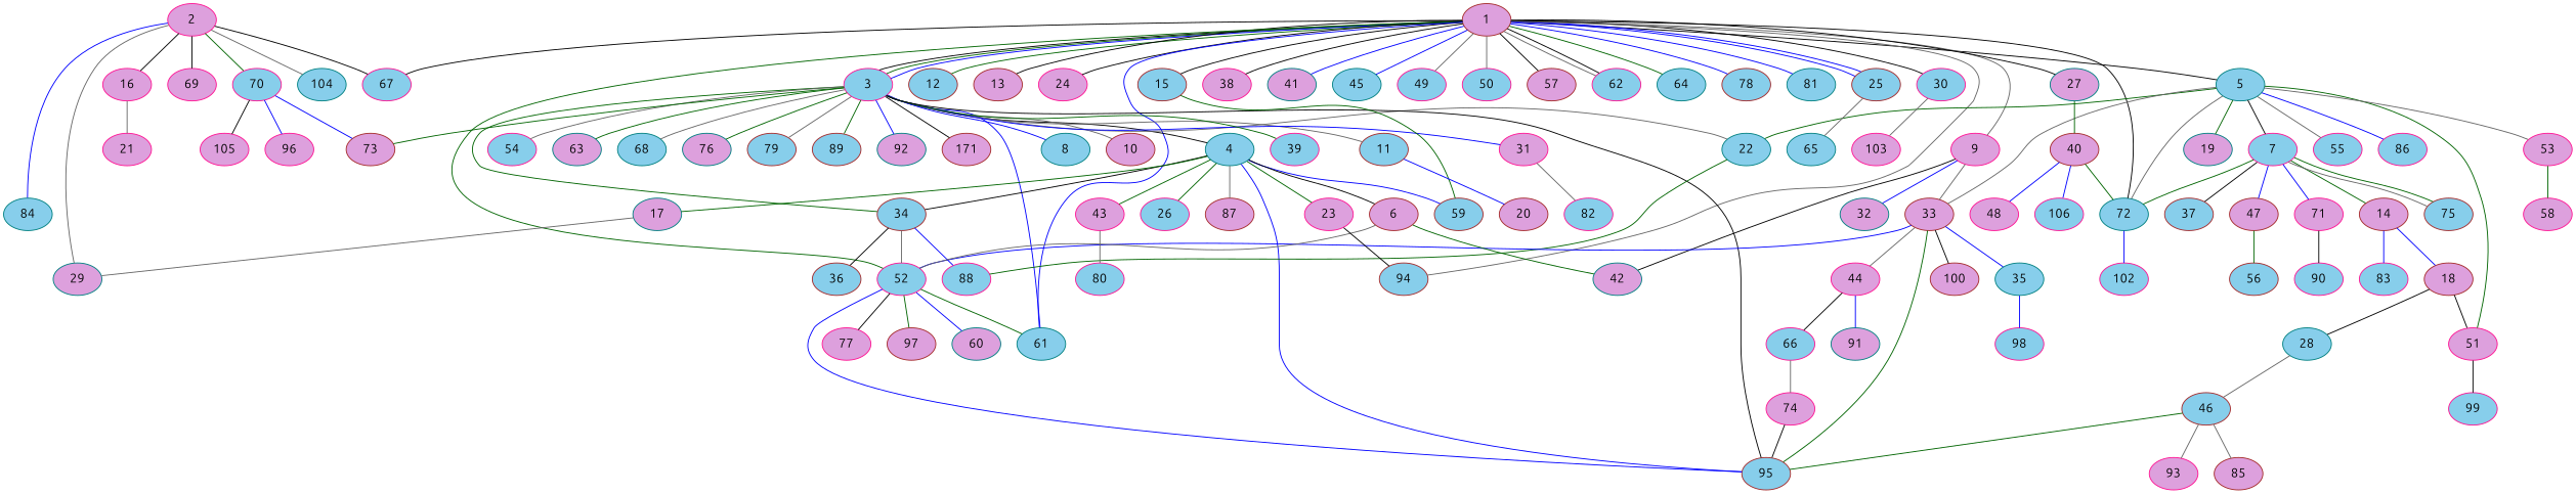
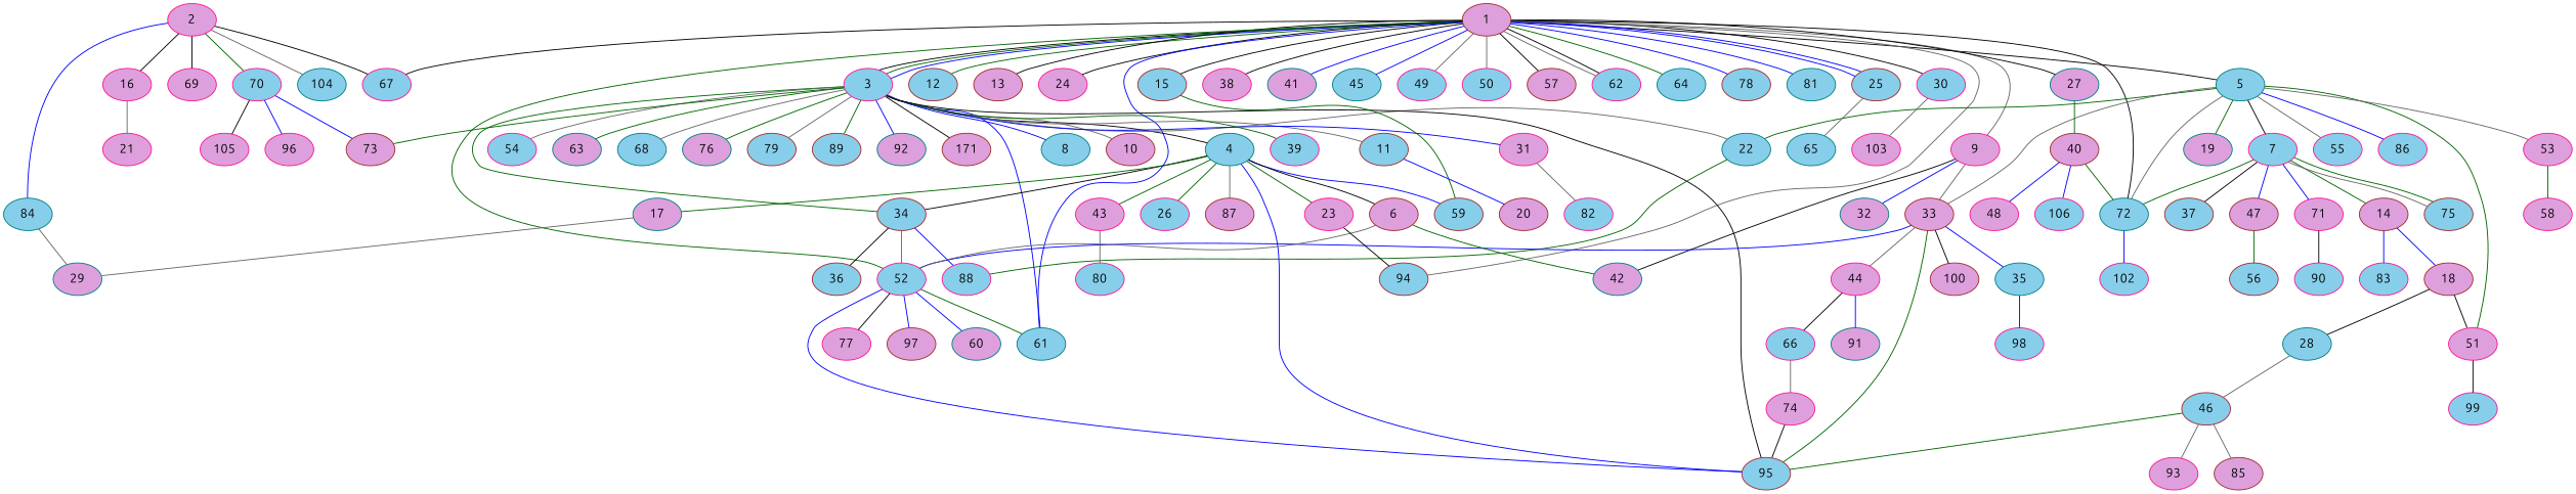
  graph {
    fontname=Ubuntu
    node [color=deeppink fillcolor=skyblue fontname=Ubuntu style=filled]
    edge [color=blue fontname=Ubuntu]
    1 [color=brown fillcolor=plum]
    3
    5 [color=teal]
    9 [fillcolor=plum]
    12 [color=brown]
    13 [color=brown fillcolor=plum]
    15 [color=brown]
    24 [fillcolor=plum]
    25 [color=brown]
    27 [color=teal fillcolor=plum]
    30
    38 [fillcolor=plum]
    41 [color=teal fillcolor=plum]
    45 [color=teal]
    49
    50
    52
    57 [color=brown fillcolor=plum]
    61 [color=teal]
    62
    64 [color=teal]
    67
    72 [color=teal]
    78 [color=brown]
    81 [color=teal]
    94 [color=brown]
    2 [fillcolor=plum]
    16 [fillcolor=plum]
    29 [color=teal fillcolor=plum]
    69 [fillcolor=plum]
    70
    84 [color=teal]
    104 [color=teal]
    4 [color=teal]
    8 [color=teal]
    10 [color=brown fillcolor=plum]
    11 [color=brown]
    22 [color=teal]
    31 [fillcolor=plum]
    34 [color=brown]
    39
    54
    63 [color=teal fillcolor=plum]
    68 [color=teal]
    73 [color=brown fillcolor=plum]
    76 [color=teal fillcolor=plum]
    79 [color=brown]
    89 [color=brown]
    92 [color=teal fillcolor=plum]
    95 [color=brown]
    n51 [color=brown fillcolor=plum label=171]
    7
    19 [color=teal fillcolor=plum]
    33 [color=brown fillcolor=plum]
    51 [fillcolor=plum]
    53 [fillcolor=plum]
    55
    86
    42 [color=teal fillcolor=plum]
    32 [color=teal fillcolor=plum]
    59 [color=brown]
    65 [color=teal]
    40 [color=brown fillcolor=plum]
    103 [fillcolor=plum]
    60 [color=teal fillcolor=plum]
    77 [fillcolor=plum]
    97 [color=brown fillcolor=plum]
    102
    21 [fillcolor=plum]
    96 [fillcolor=plum]
    105 [fillcolor=plum]
    6 [color=brown fillcolor=plum]
    17 [color=teal fillcolor=plum]
    23 [fillcolor=plum]
    26
    43 [fillcolor=plum]
    87 [color=brown fillcolor=plum]
    20 [color=brown fillcolor=plum]
    88
    82
    36 [color=brown]
    80
    14 [color=brown fillcolor=plum]
    37 [color=brown]
    47 [color=brown fillcolor=plum]
    71 [fillcolor=plum]
    75 [color=brown]
    35 [color=teal]
    44 [fillcolor=plum]
    100 [color=brown fillcolor=plum]
    99
    58 [fillcolor=plum]
    18 [color=brown fillcolor=plum]
    83
    56 [color=brown]
    90
    28 [color=teal]
    46 [color=brown]
    48 [fillcolor=plum]
    106
    85 [color=brown fillcolor=plum]
    93 [fillcolor=plum]
    98
    66
    91 [color=teal fillcolor=plum]
    74 [fillcolor=plum]
    1 -- 3 [color=black]
    1 -- 3 [color=darkgreen]
    1 -- 3
    1 -- 5 [color=black]
    1 -- 9 [color=gray40]
    1 -- 12 [color=darkgreen]
    1 -- 13 [color=black]
    1 -- 15 [color=black]
    1 -- 24 [color=black]
    1 -- 25
    1 -- 25
    1 -- 27 [color=black]
    1 -- 30 [color=black]
    1 -- 38 [color=black]
    1 -- 41
    1 -- 45
    1 -- 49 [color=gray40]
    1 -- 50 [color=gray40]
    1 -- 52 [color=darkgreen]
    1 -- 57 [color=black]
    1 -- 61
    1 -- 62 [color=gray40]
    1 -- 62 [color=black]
    1 -- 64 [color=darkgreen]
    1 -- 67 [color=black]
    1 -- 72 [color=black]
    1 -- 78
    1 -- 81
    1 -- 94 [color=gray40]
    3 -- 61
    3 -- 4 [color=black]
    3 -- 8
    3 -- 10 [color=gray40]
    3 -- 11 [color=gray40]
    3 -- 22 [color=gray40]
    3 -- 31
    3 -- 34 [color=darkgreen]
    3 -- 39 [color=darkgreen]
    3 -- 54 [color=gray40]
    3 -- 63 [color=darkgreen]
    3 -- 68 [color=gray40]
    3 -- 73 [color=darkgreen]
    3 -- 76 [color=darkgreen]
    3 -- 79 [color=gray40]
    3 -- 89 [color=darkgreen]
    3 -- 92
    3 -- 95 [color=black]
    3 -- n51 [color=black]
    5 -- 72 [color=gray40]
    5 -- 22 [color=darkgreen]
    5 -- 7 [color=black]
    5 -- 19 [color=darkgreen]
    5 -- 33 [color=gray40]
    5 -- 51 [color=darkgreen]
    5 -- 53 [color=gray40]
    5 -- 55 [color=gray40]
    5 -- 86
    9 -- 33 [color=gray40]
    9 -- 42 [color=black]
    9 -- 32
    15 -- 59 [color=darkgreen]
    25 -- 65 [color=gray40]
    27 -- 40 [color=darkgreen]
    30 -- 103 [color=gray40]
    52 -- 61 [color=darkgreen]
    52 -- 95
    52 -- 60
    52 -- 77 [color=black]
-   52 -- 97 [color=darkgreen]
+   52 -- 97
    72 -- 102
    2 -- 67 [color=black]
    2 -- 16 [color=black]
-   2 -- 29 [color=gray40]
+   84 -- 29 [color=gray40]
    2 -- 69 [color=black]
    2 -- 70 [color=darkgreen]
    2 -- 84
    2 -- 104 [color=gray40]
    16 -- 21 [color=gray40]
    70 -- 73
    70 -- 96
    70 -- 105 [color=black]
    4 -- 34 [color=black]
    4 -- 95
    4 -- 59
    4 -- 6 [color=black]
    4 -- 17 [color=darkgreen]
    4 -- 23 [color=darkgreen]
    4 -- 26 [color=darkgreen]
    4 -- 43 [color=darkgreen]
    4 -- 87 [color=gray40]
    11 -- 20
    22 -- 88 [color=darkgreen]
    31 -- 82 [color=gray40]
    34 -- 52 [color=gray40]
    34 -- 88
    34 -- 36 [color=black]
    7 -- 72 [color=darkgreen]
    7 -- 14 [color=darkgreen]
    7 -- 37 [color=black]
    7 -- 47
    7 -- 71
    7 -- 75 [color=gray40]
    7 -- 75 [color=darkgreen]
    33 -- 52
    33 -- 95 [color=darkgreen]
    33 -- 35
    33 -- 44 [color=gray40]
    33 -- 100 [color=black]
    51 -- 99 [color=black]
    53 -- 58 [color=darkgreen]
    40 -- 72 [color=darkgreen]
    40 -- 48
    40 -- 106
    6 -- 52 [color=gray40]
    6 -- 42 [color=darkgreen]
    17 -- 29 [color=gray40]
    23 -- 94 [color=black]
    43 -- 80 [color=gray40]
    14 -- 18
    14 -- 83
    47 -- 56 [color=darkgreen]
    71 -- 90 [color=black]
    35 -- 98
    44 -- 66 [color=black]
    44 -- 91
    18 -- 51 [color=black]
    18 -- 28 [color=black]
    28 -- 46 [color=gray40]
    46 -- 95 [color=darkgreen]
    46 -- 85 [color=gray40]
    46 -- 93 [color=gray40]
    66 -- 74 [color=gray40]
    74 -- 95 [color=black]
  }
